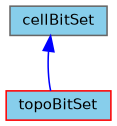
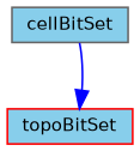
  digraph {
    node [fillcolor=skyblue fontname=Helvetica fontsize=10 shape=box style=filled]
    n1 [color=gray40 fontcolor=black height=0.2 label=cellBitSet width=0.4]
    n2 [color=red height=0.2 label=topoBitSet width=0.4]
-   n1 -> n2 [color=blue dir=back fontname=Helvetica fontsize=10 labelfontname=Helvetica labelfontsize=10 style=solid]
+   n2 -> n1 [color=blue dir=back fontname=Helvetica fontsize=10 labelfontname=Helvetica labelfontsize=10 style=solid]
  }
